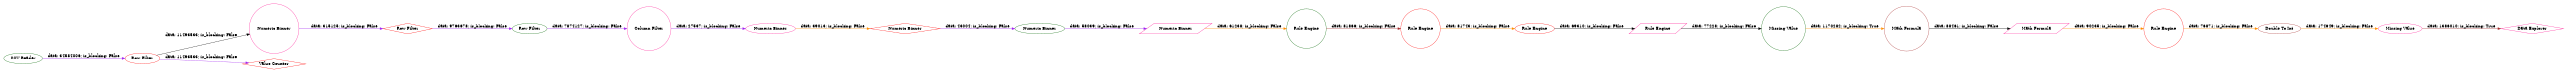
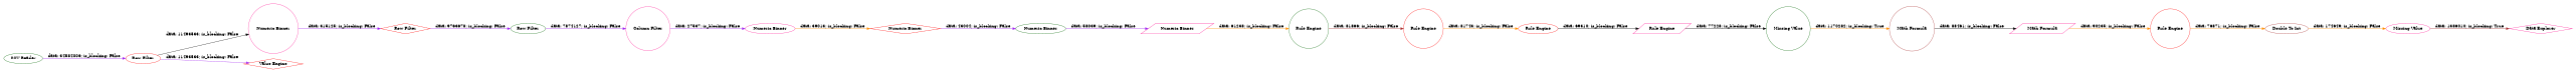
  digraph {
    rankdir=LR
    node [color=deeppink shape=ellipse]
    edge [color=purple]
    n1 [label="Numeric Binner" shape=parallelogram]
    n2 [color=darkgreen label="Rule Engine" shape=circle]
    n3 [color=red label="Rule Engine" shape=circle]
    n4 [label="Math Formula" shape=parallelogram]
    n5 [color=red label="Rule Engine" shape=circle]
    n6 [color=brown label="Double To Int"]
    n7 [label="Missing Value"]
    n8 [color=red label="Numeric Binner" shape=diamond]
    n9 [color=darkgreen label="Numeric Binner"]
    n10 [label="Numeric Binner" shape=circle]
    n11 [color=red label="Row Filter" shape=diamond]
    n12 [color=darkgreen label="Row Filter"]
    n13 [label="Numeric Binner"]
    n14 [label="Column Filter" shape=circle]
    n15 [label="Rule Engine" shape=parallelogram]
    n16 [color=darkgreen label="Missing Value" shape=circle]
    n17 [color=brown label="Math Formula" shape=circle]
    n18 [label="Data Explorer" shape=diamond]
-   n19 [color=red label="Value Counter" shape=diamond]
+   n19 [color=red label="Value Engine" shape=diamond]
    n20 [color=red label="Rule Engine"]
    n21 [color=red label="Row Filter"]
    n22 [color=darkgreen label="CSV Reader"]
    n1 -> n2 [color=darkorange label="data: 61238; is_blocking: False"]
    n2 -> n3 [color=brown label="data: 81866; is_blocking: False"]
    n3 -> n20 [color=darkorange label="data: 81743; is_blocking: False"]
    n4 -> n5 [color=darkorange label="data: 90235; is_blocking: False"]
    n5 -> n6 [color=darkorange label="data: 76871; is_blocking: False"]
    n6 -> n7 [color=darkorange label="data: 174649; is_blocking: False"]
    n7 -> n18 [color=brown label="data: 1386010; is_blocking: True"]
    n8 -> n9 [label="data: 43004; is_blocking: False"]
    n9 -> n1 [label="data: 58039; is_blocking: False"]
    n10 -> n11 [label="data: 315125; is_blocking: False"]
    n11 -> n12 [label="data: 9763678; is_blocking: False"]
    n12 -> n14 [label="data: 7874127; is_blocking: False"]
    n13 -> n8 [color=darkorange label="data: 39013; is_blocking: False"]
    n14 -> n13 [label="data: 27537; is_blocking: False"]
    n15 -> n16 [color=black label="data: 77228; is_blocking: False"]
    n16 -> n17 [color=darkorange label="data: 1170282; is_blocking: True"]
    n17 -> n4 [color=black label="data: 88461; is_blocking: False"]
    n20 -> n15 [color=black label="data: 69310; is_blocking: False"]
    n21 -> n10 [color=black label="data: 11493533; is_blocking: False"]
    n21 -> n19 [label="data: 11493533; is_blocking: False"]
    n22 -> n21 [label="data: 34584006; is_blocking: False"]
  }
